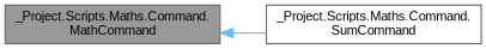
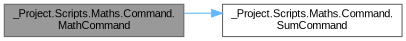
  digraph {
    rankdir=LR
    fontname="Liberation Sans"
    node [color=gray40 fontname="Liberation Sans" fontsize=10 shape=box style=filled]
    n1 [fillcolor=grey60 fontcolor=black height=0.2 label="_Project.Scripts.Maths.Command.\lMathCommand" width=0.4]
    n2 [fillcolor=white height=0.2 label="_Project.Scripts.Maths.Command.\lSumCommand" width=0.4]
-   n1 -> n2 [color=steelblue1 dir=back fontname="Liberation Sans" fontsize=10 labelfontname=Helvetica labelfontsize=10 style=solid]
+   n2 -> n1 [color=steelblue1 dir=back fontname="Liberation Sans" fontsize=10 labelfontname=Helvetica labelfontsize=10 style=solid]
  }
